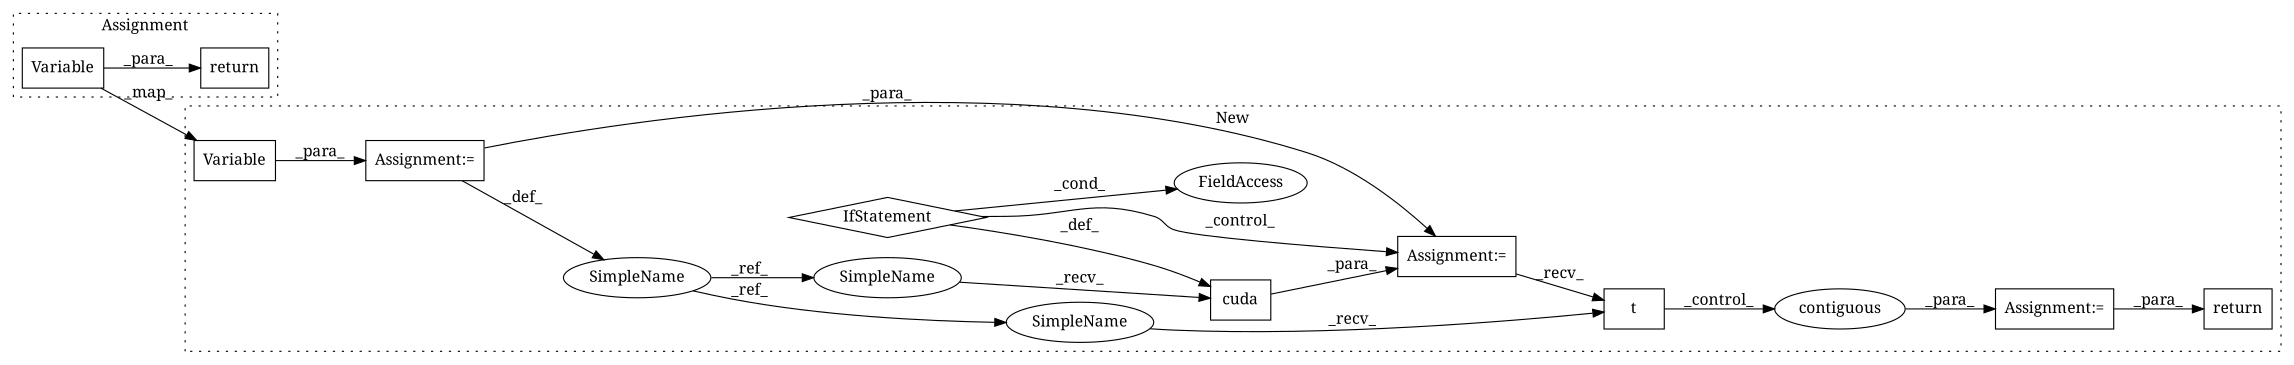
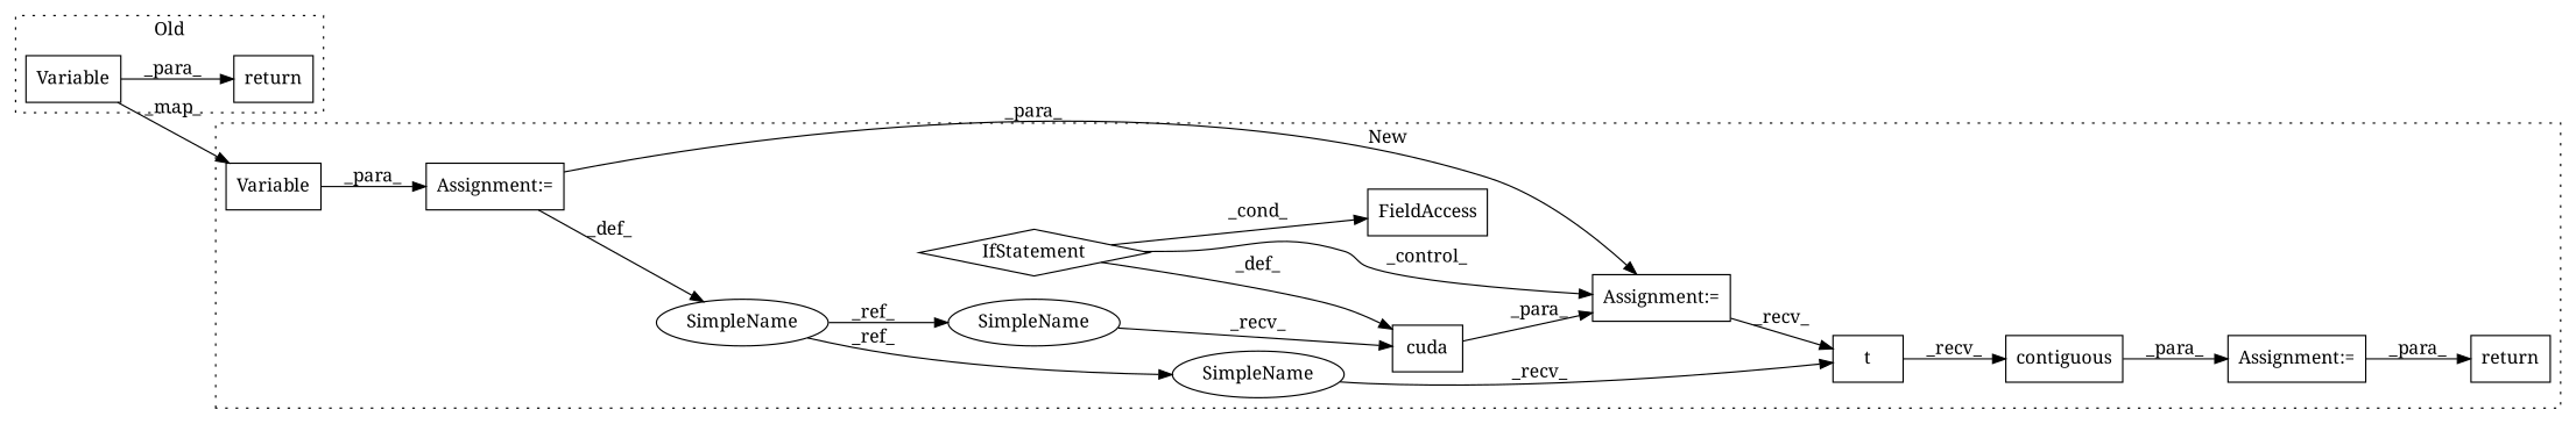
  digraph {
    fontname="Noto Serif"
    rankdir=LR
    node [a=32 fontname="Noto Serif" l=1 shape=box]
    edge [fontname="Noto Serif"]
    n1 [a=41 l=7 label=return s=977]
    n2 [l="9,1" label=Variable s="984,996"]
    n3 [l=6 label=cuda s=1100]
    n4 [a=25 l="4,2" label=IfStatement s="1073,1086" shape=diamond]
    n5 [a=7 label="Assignment:=" s=1097]
    n6 [a=7 label="Assignment:=" s=1053]
    n7 [a=41 l=7 label=return s=1144]
-   n8 [a=22 l=9 label=FieldAccess s=1077 shape=ellipse]
+   n8 [a=22 l=9 label=FieldAccess s=1077]
    n9 [a=7 label="Assignment:=" s=1119]
    n10 [l="9,1" label=Variable s="1054,1066"]
    n11 [a=42 label=SimpleName s=1052 shape=ellipse]
    n12 [l=3 label=t s=1122]
-   n13 [l=12 label=contiguous s=1126 shape=ellipse]
+   n13 [l=12 label=contiguous s=1126]
    n14 [a=42 label=SimpleName s=1098 shape=ellipse]
    n15 [a=42 label=SimpleName s=1120 shape=ellipse]
    subgraph cluster_1 {
-     label=Assignment
+     label=Old
      style=dotted
      n1
      n2
    }
    subgraph cluster_2 {
      label=New
      style=dotted
      n3
      n4
      n5
      n6
      n7
      n8
      n9
      n10
      n11
      n12
      n13
      n14
      n15
    }
    n2 -> n1 [label=_para_]
    n2 -> n10 [label=_map_]
    n3 -> n5 [label=_para_]
    n4 -> n3 [label=_def_]
    n4 -> n5 [label=_control_]
    n4 -> n8 [label=_cond_]
    n5 -> n12 [label=_recv_]
    n6 -> n5 [label=_para_]
    n6 -> n11 [label=_def_]
    n9 -> n7 [label=_para_]
    n10 -> n6 [label=_para_]
    n11 -> n14 [label=_ref_]
    n11 -> n15 [label=_ref_]
-   n12 -> n13 [label=_control_]
+   n12 -> n13 [label=_recv_]
    n13 -> n9 [label=_para_]
    n14 -> n3 [label=_recv_]
    n15 -> n12 [label=_recv_]
  }
